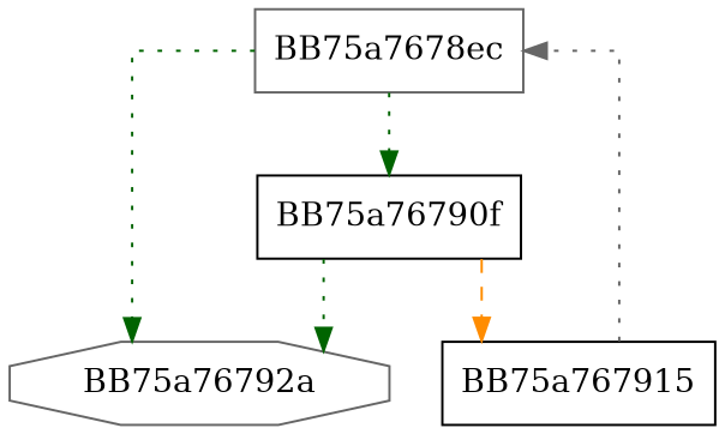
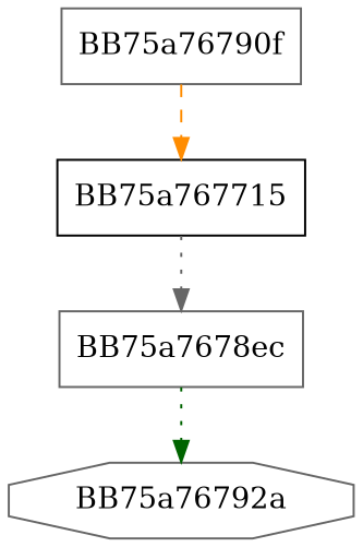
  digraph {
    splines=ortho
    node [color=gray40 shape=box]
    edge [color=darkgreen style=dotted]
    BB75a76792a [shape=octagon]
    BB75a7678ec
-   BB75a76790f [color=black]
-   BB75a767915 [color=black]
+   BB75a76790f
+   BB75a767915 [color=black label=BB75a767715]
    BB75a7678ec -> BB75a76792a
-   BB75a7678ec -> BB75a76790f
-   BB75a76790f -> BB75a76792a
    BB75a76790f -> BB75a767915 [color=darkorange style=dashed]
    BB75a767915 -> BB75a7678ec [color=gray40]
  }
